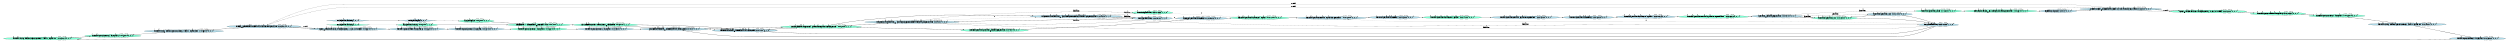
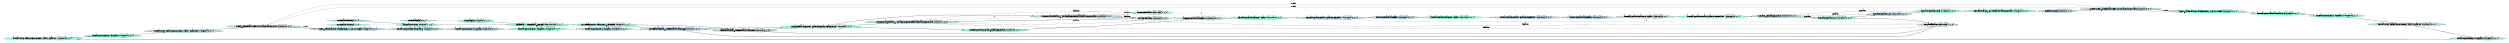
  digraph {
    rankdir=LR
    node [fillcolor=lightblue shape=ellipse style=filled]
    edge [style=bold]
    n1 [fillcolor=aquamarine label="assertThat(toString(((FieldDoc)topDocs.scoreDocs(1().fields(0(),equalTo(two()))@@@31@@@['0', '0', '1']"]
    n2 [fillcolor=aquamarine label="assertThat(topDocs.scoreDocs(2(.doc,equalTo(2))@@@32@@@['0', '0', '1']"]
    n3 [label="assertThat(toString(((FieldDoc)topDocs.scoreDocs(2().fields(0(),equalTo(three()))@@@33@@@['0', '0', '1']"]
    n4 [label="MultiGeoPointValues fieldValues = ((AbstractAtomicGeoPointFieldData)fieldData).getGeoPointValues()@@@9@@@['1', '0', '0']"]
    n5 [fillcolor=aquamarine label="assertMissing(fieldValues,1)@@@11@@@['1', '1', '0']"]
    n6 [label="assertValues(fieldValues,0)@@@10@@@['1', '1', '0']"]
    n7 [label="MultiGeoPointValues fieldValues = ((AbstractLeafGeoPointFieldData)fieldData).getGeoPointValues()@@@9@@@['0', '1', '0']"]
    n8 [label="assertValues(fieldValues,2)@@@12@@@['1', '1', '0']"]
    n9 [fillcolor=aquamarine label="assertThat(bytesValues.docValueCount(),equalTo(1))@@@11@@@['0', '0', '1']"]
    n10 [label="assertTrue(bytesValues.advanceExact(0))@@@10@@@['0', '0', '1']"]
    n11 [label="assertThat(bytesValues.nextValue(),equalTo(new BytesRef(two())))@@@12@@@['0', '0', '1']"]
    n12 [label="LeafFieldData fieldData = indexFieldData.load(readerContext)@@@7@@@['0', '1', '0']"]
    n13 [label="AtomicFieldData fieldData = indexFieldData.load(readerContext)@@@7@@@['1', '0', '1']"]
    n14 [fillcolor=aquamarine label="assertThat(fieldData.ramBytesUsed(),greaterThanOrEqualTo(minRamBytesUsed()))@@@8@@@['1', '1', '1']"]
    n15 [fillcolor=aquamarine label="SortedBinaryDocValues bytesValues = fieldData.getBytesValues()@@@9@@@['0', '0', '1']"]
    n16 [label="testSingleValueAllSet['0', '0', '1']" shape=diamond]
    n17 [fillcolor=aquamarine label="fillSingleValueAllSet()@@@3@@@['0', '0', '1']"]
    n18 [fillcolor=aquamarine label="IndexFieldData<?> indexFieldData = getForField(\"value\")@@@4@@@['1', '1', '1']"]
    n19 [label="assertTrue(bytesValues.advanceExact(1))@@@13@@@['0', '0', '1']"]
    n20 [label="sortField = indexFieldData.sortField(null,MultiValueMode.MAX,null,true)@@@34@@@['0', '0', '1']"]
    n21 [label="SortField sortField = indexFieldData.sortField(null,MultiValueMode.MIN,null,false)@@@25@@@['0', '0', '1']"]
    n22 [label="topDocs = searcher.search(new MatchAllDocsQuery(),10,new Sort(sortField))@@@35@@@['0', '0', '1']"]
    n23 [fillcolor=aquamarine label="assertThat(topDocs.scoreDocs(0(.doc,equalTo(1))@@@28@@@['0', '0', '1']"]
    n24 [label="assertThat(toString(((FieldDoc)topDocs.scoreDocs(0().fields(0(),equalTo(one()))@@@29@@@['0', '0', '1']"]
    n25 [label="assertThat(topDocs.scoreDocs(1(.doc,equalTo(0))@@@30@@@['0', '0', '1']"]
    n26 [fillcolor=aquamarine label="testSingleValueWithMissing['0', '1', '0']" shape=diamond]
    n27 [fillcolor=aquamarine label="fillSingleValueWithMissing()@@@3@@@['1', '1', '0']"]
    n28 [label="assertThat(bytesValues.nextValue(),equalTo(new BytesRef(one())))@@@15@@@['0', '0', '1']"]
    n29 [label="assertTrue(bytesValues.advanceExact(2))@@@16@@@['0', '0', '1']"]
    n30 [label="assertThat(bytesValues.docValueCount(),equalTo(1))@@@17@@@['0', '0', '1']"]
    n31 [fillcolor=aquamarine label="IndexSearcher searcher = new IndexSearcher(readerContext.reader())@@@23@@@['0', '0', '1']"]
    n32 [label="TopFieldDocs topDocs@@@24@@@['0', '0', '1']"]
    n33 [fillcolor=aquamarine label="topDocs = searcher.search(new MatchAllDocsQuery(),10,new Sort(sortField))@@@26@@@['0', '0', '1']"]
    n34 [fillcolor=aquamarine label="assertValues(bytesValues,0,two())@@@20@@@['0', '0', '1']"]
    n35 [label="assertValues(bytesValues,1,one())@@@21@@@['0', '0', '1']"]
    n36 [fillcolor=aquamarine label="assertValues(bytesValues,2,three())@@@22@@@['0', '0', '1']"]
    n37 [fillcolor=aquamarine label="assertThat(bytesValues.nextValue(),equalTo(new BytesRef(three())))@@@18@@@['0', '0', '1']"]
    n38 [label="bytesValues = fieldData.getBytesValues()@@@19@@@['0', '0', '1']"]
    n39 [fillcolor=aquamarine label="List<LeafReaderContext> readerContexts = refreshReader()@@@5@@@['1', '1', '1']"]
    n40 [fillcolor=aquamarine label="assertThat(bytesValues.docValueCount(),equalTo(1))@@@14@@@['0', '0', '1']"]
    n41 [fillcolor=aquamarine label="assertThat(topDocs.totalHits.value,equalTo(3L))@@@27@@@['0', '0', '1']"]
    n42 [label="assertThat(topDocs.totalHits.value,equalTo(3L))@@@36@@@['0', '0', '1']"]
    n43 [label="assertThat(topDocs.scoreDocs(0(.doc,equalTo(2))@@@37@@@['0', '0', '1']"]
    n44 [fillcolor=aquamarine label="assertThat(topDocs.scoreDocs(1(.doc,equalTo(0))@@@38@@@['0', '0', '1']"]
    n45 [label="assertThat(topDocs.scoreDocs(2(.doc,equalTo(1))@@@39@@@['0', '0', '1']"]
    n46 [label="testSingleValueWithMissing['1', '0', '0']" shape=diamond]
    n1 -> n2
    n2 -> n3
    n3 -> n20
    n4 -> n5 [label=fieldValues style=solid]
    n4 -> n6
    n4 -> n6 [label=fieldValues style=solid]
    n4 -> n7 [label=0 style=dashed]
    n4 -> n8 [label=fieldValues style=solid]
    n5 -> n9 [label=0 style=dashed]
    n6 -> n10 [label=0 style=dashed]
    n7 -> n5 [label=fieldValues style=solid]
    n7 -> n6
    n7 -> n6 [label=fieldValues style=solid]
    n7 -> n8 [label=fieldValues style=solid]
    n8 -> n11 [label=0 style=dashed]
    n8 -> n12
    n8 -> n13
    n9 -> n11
    n10 -> n9
    n11 -> n19
    n12 -> n14
    n13 -> n12 [label=0 style=dashed]
    n13 -> n14
    n14 -> n4
    n14 -> n7
    n14 -> n15
    n15 -> n10
    n16 -> n17 [style=solid]
    n17 -> n18
    n18 -> n39
    n19 -> n40
    n20 -> n21 [label=sortField style=solid]
    n20 -> n22
    n20 -> n22 [label=sortField style=solid]
    n21 -> n20 [label=sortField style=solid]
    n21 -> n33
    n21 -> n33 [label=sortField style=solid]
    n22 -> n42
    n23 -> n24
    n24 -> n25
    n25 -> n1
    n26 -> n27 [style=dashed]
    n27 -> n18
    n28 -> n29
    n29 -> n30
    n30 -> n37
    n31 -> n32
    n32 -> n21
    n33 -> n41
    n34 -> n8
    n34 -> n35
-   n35 -> n8
+   n35 -> n36
    n36 -> n31
    n37 -> n38
    n38 -> n34 [label=bytesValues style=solid]
    n38 -> n34
    n38 -> n35 [label=bytesValues style=solid]
    n38 -> n36 [label=bytesValues style=solid]
    n39 -> n12
    n39 -> n13
    n40 -> n28
    n41 -> n23
    n42 -> n43
    n43 -> n44
    n44 -> n45
    n45 -> n13
-   n46 -> n16
+   n46 -> n27
  }
